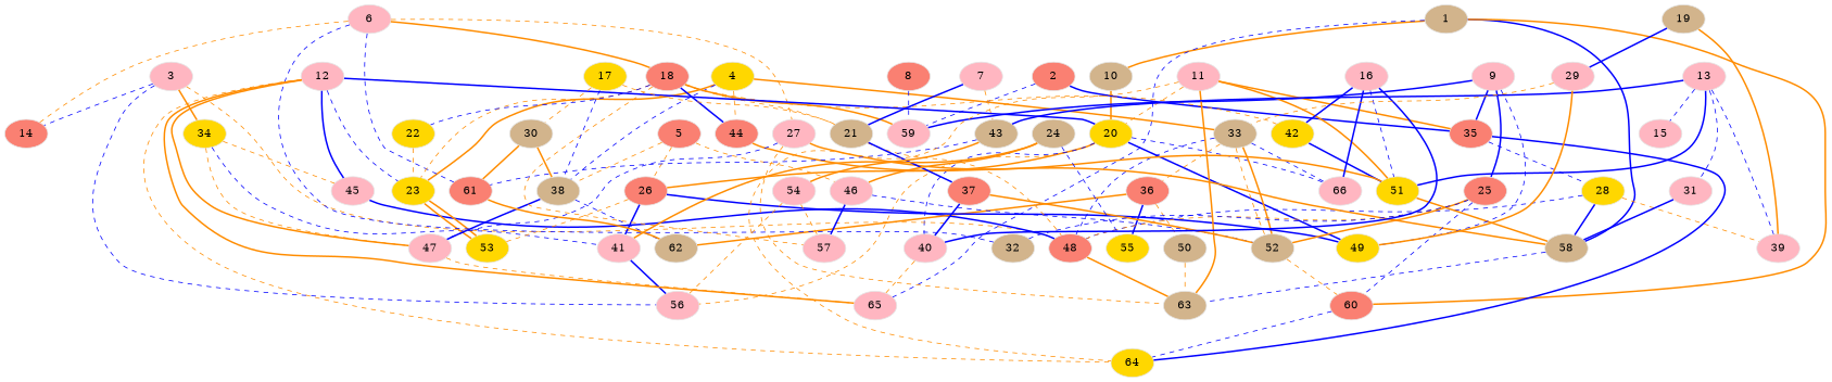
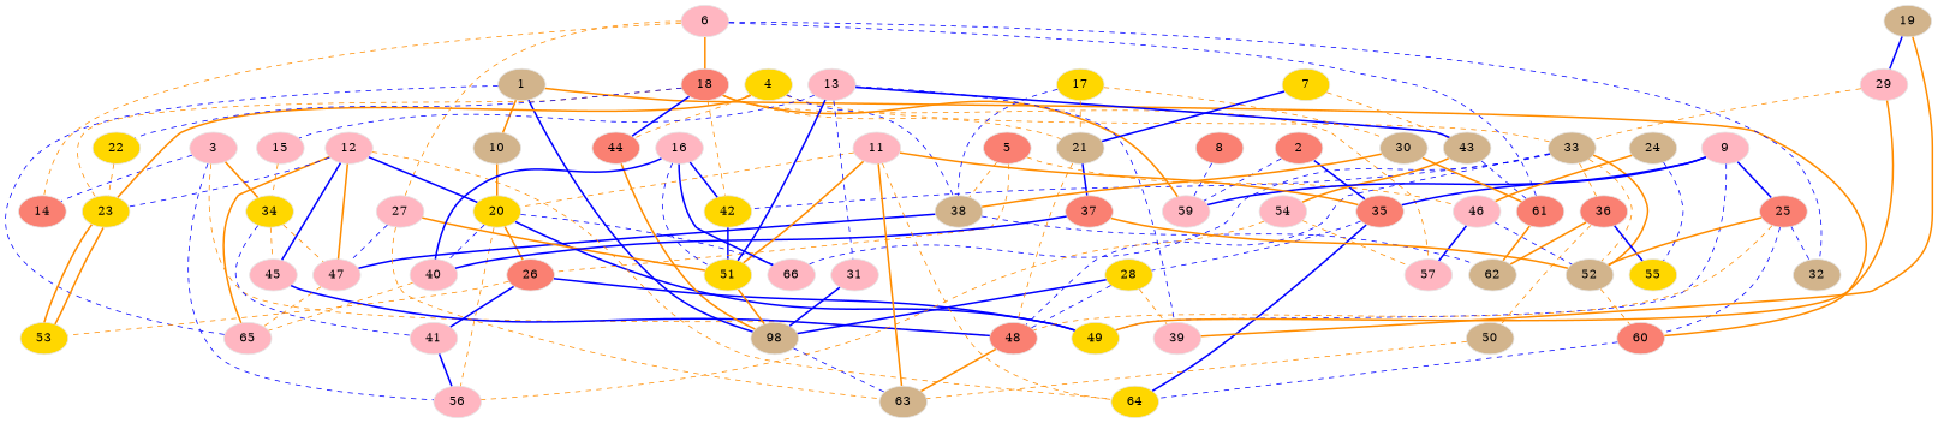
  graph {
    node [color=gray90 fillcolor=lightpink style=filled]
    edge [color=darkorange style=dashed]
    1 [fillcolor=tan]
    10 [fillcolor=tan]
-   58 [fillcolor=tan]
+   58 [fillcolor=tan label=98]
    60 [fillcolor=salmon]
    65
    20 [fillcolor=gold]
    63 [fillcolor=tan]
    64 [fillcolor=gold]
    2 [fillcolor=salmon]
    35 [fillcolor=salmon]
    59
    28 [fillcolor=gold]
    14 [fillcolor=salmon]
    3
    34 [fillcolor=gold]
    48 [fillcolor=salmon]
    56
    45
    47
    41
    4 [fillcolor=gold]
    23 [fillcolor=gold]
    33 [fillcolor=tan]
    38 [fillcolor=tan]
    44 [fillcolor=salmon]
    53 [fillcolor=gold]
    42 [fillcolor=gold]
    66
    52 [fillcolor=tan]
    36 [fillcolor=salmon]
    62 [fillcolor=tan]
    5 [fillcolor=salmon]
    26 [fillcolor=salmon]
    46
    49 [fillcolor=gold]
    57
    6
    18 [fillcolor=salmon]
    27
    32 [fillcolor=tan]
    61 [fillcolor=salmon]
    21 [fillcolor=tan]
    22 [fillcolor=gold]
    51 [fillcolor=gold]
-   7
+   7 [fillcolor=gold]
    43 [fillcolor=tan]
    37 [fillcolor=salmon]
    54
    8 [fillcolor=salmon]
    39
    9
    25 [fillcolor=salmon]
    40
    11
    12
    13
    15
    31
    16
    17 [fillcolor=gold]
    30 [fillcolor=tan]
    19 [fillcolor=tan]
    29
    24 [fillcolor=tan]
    55 [fillcolor=gold]
    50 [fillcolor=tan]
    1 -- 10 [style=bold]
    1 -- 58 [color=blue style=bold]
    1 -- 60 [style=bold]
    1 -- 65 [color=blue]
    10 -- 20 [style=bold]
    58 -- 63 [color=blue]
    60 -- 64 [color=blue]
    20 -- 56
    20 -- 66 [color=blue]
    20 -- 26 [style=bold]
    20 -- 49 [color=blue style=bold]
    20 -- 40 [color=blue]
    2 -- 35 [color=blue style=bold]
    2 -- 59 [color=blue]
    35 -- 64 [color=blue style=bold]
    35 -- 28 [color=blue]
    28 -- 58 [color=blue style=bold]
    28 -- 48 [color=blue]
    28 -- 39
    3 -- 14 [color=blue]
    3 -- 34 [style=bold]
    3 -- 48
    3 -- 56 [color=blue]
    34 -- 45
    34 -- 47
    34 -- 41 [color=blue]
    48 -- 63 [style=bold]
    45 -- 48 [color=blue style=bold]
    47 -- 65
    41 -- 56 [color=blue style=bold]
    4 -- 23 [style=bold]
-   4 -- 33 [style=bold]
+   4 -- 33
    4 -- 38 [color=blue]
    4 -- 44
    23 -- 53 [style=bold]
    23 -- 53 [style=bold]
    33 -- 48 [color=blue]
+   33 -- 42 [color=blue]
    33 -- 66 [color=blue]
    33 -- 52
    33 -- 52 [style=bold]
    33 -- 36
    38 -- 47 [color=blue style=bold]
    38 -- 62 [color=blue]
    44 -- 58 [style=bold]
    42 -- 51 [color=blue style=bold]
    52 -- 60
    36 -- 62 [style=bold]
    36 -- 55 [color=blue style=bold]
    36 -- 50
    5 -- 38
    5 -- 26
    5 -- 46
    26 -- 41 [color=blue style=bold]
    26 -- 53
    26 -- 49 [color=blue style=bold]
    46 -- 52 [color=blue]
    46 -- 57 [color=blue style=bold]
    6 -- 14
    6 -- 18 [style=bold]
    6 -- 27
    6 -- 32 [color=blue]
    6 -- 61 [color=blue]
    18 -- 59 [style=bold]
    18 -- 23
    18 -- 44 [color=blue style=bold]
    18 -- 42
    18 -- 57
    18 -- 21
    18 -- 22 [color=blue]
    27 -- 63
    27 -- 47 [color=blue]
    27 -- 51 [style=bold]
    61 -- 62 [style=bold]
    21 -- 48
    21 -- 37 [color=blue style=bold]
    22 -- 23
    51 -- 58 [style=bold]
    7 -- 21 [color=blue style=bold]
    7 -- 43
    43 -- 61 [color=blue]
    43 -- 54 [style=bold]
    37 -- 52 [style=bold]
    37 -- 40 [color=blue style=bold]
    54 -- 56
    54 -- 57
    8 -- 59 [color=blue]
    9 -- 35 [color=blue style=bold]
    9 -- 59 [color=blue style=bold]
    9 -- 49 [color=blue]
    9 -- 25 [color=blue style=bold]
    25 -- 60 [color=blue]
    25 -- 48
    25 -- 52 [style=bold]
    25 -- 32 [color=blue]
    40 -- 65
    11 -- 20
    11 -- 63 [style=bold]
    11 -- 64
    11 -- 35 [style=bold]
    11 -- 51 [style=bold]
    12 -- 65 [style=bold]
    12 -- 20 [color=blue style=bold]
    12 -- 64
    12 -- 45 [color=blue style=bold]
    12 -- 47 [style=bold]
    12 -- 23 [color=blue]
    13 -- 51 [color=blue style=bold]
    13 -- 43 [color=blue style=bold]
    13 -- 39 [color=blue]
    13 -- 15 [color=blue]
    13 -- 31 [color=blue]
+   15 -- 34
    31 -- 58 [color=blue style=bold]
    16 -- 42 [color=blue style=bold]
    16 -- 66 [color=blue style=bold]
    16 -- 51 [color=blue]
    16 -- 40 [color=blue style=bold]
    17 -- 38 [color=blue]
    17 -- 21
    17 -- 30
    30 -- 38 [style=bold]
    30 -- 61 [style=bold]
    19 -- 39 [style=bold]
    19 -- 29 [color=blue style=bold]
    29 -- 33
    29 -- 49 [style=bold]
-   24 -- 41 [style=bold]
    24 -- 46 [style=bold]
    24 -- 55 [color=blue]
    50 -- 63
  }
